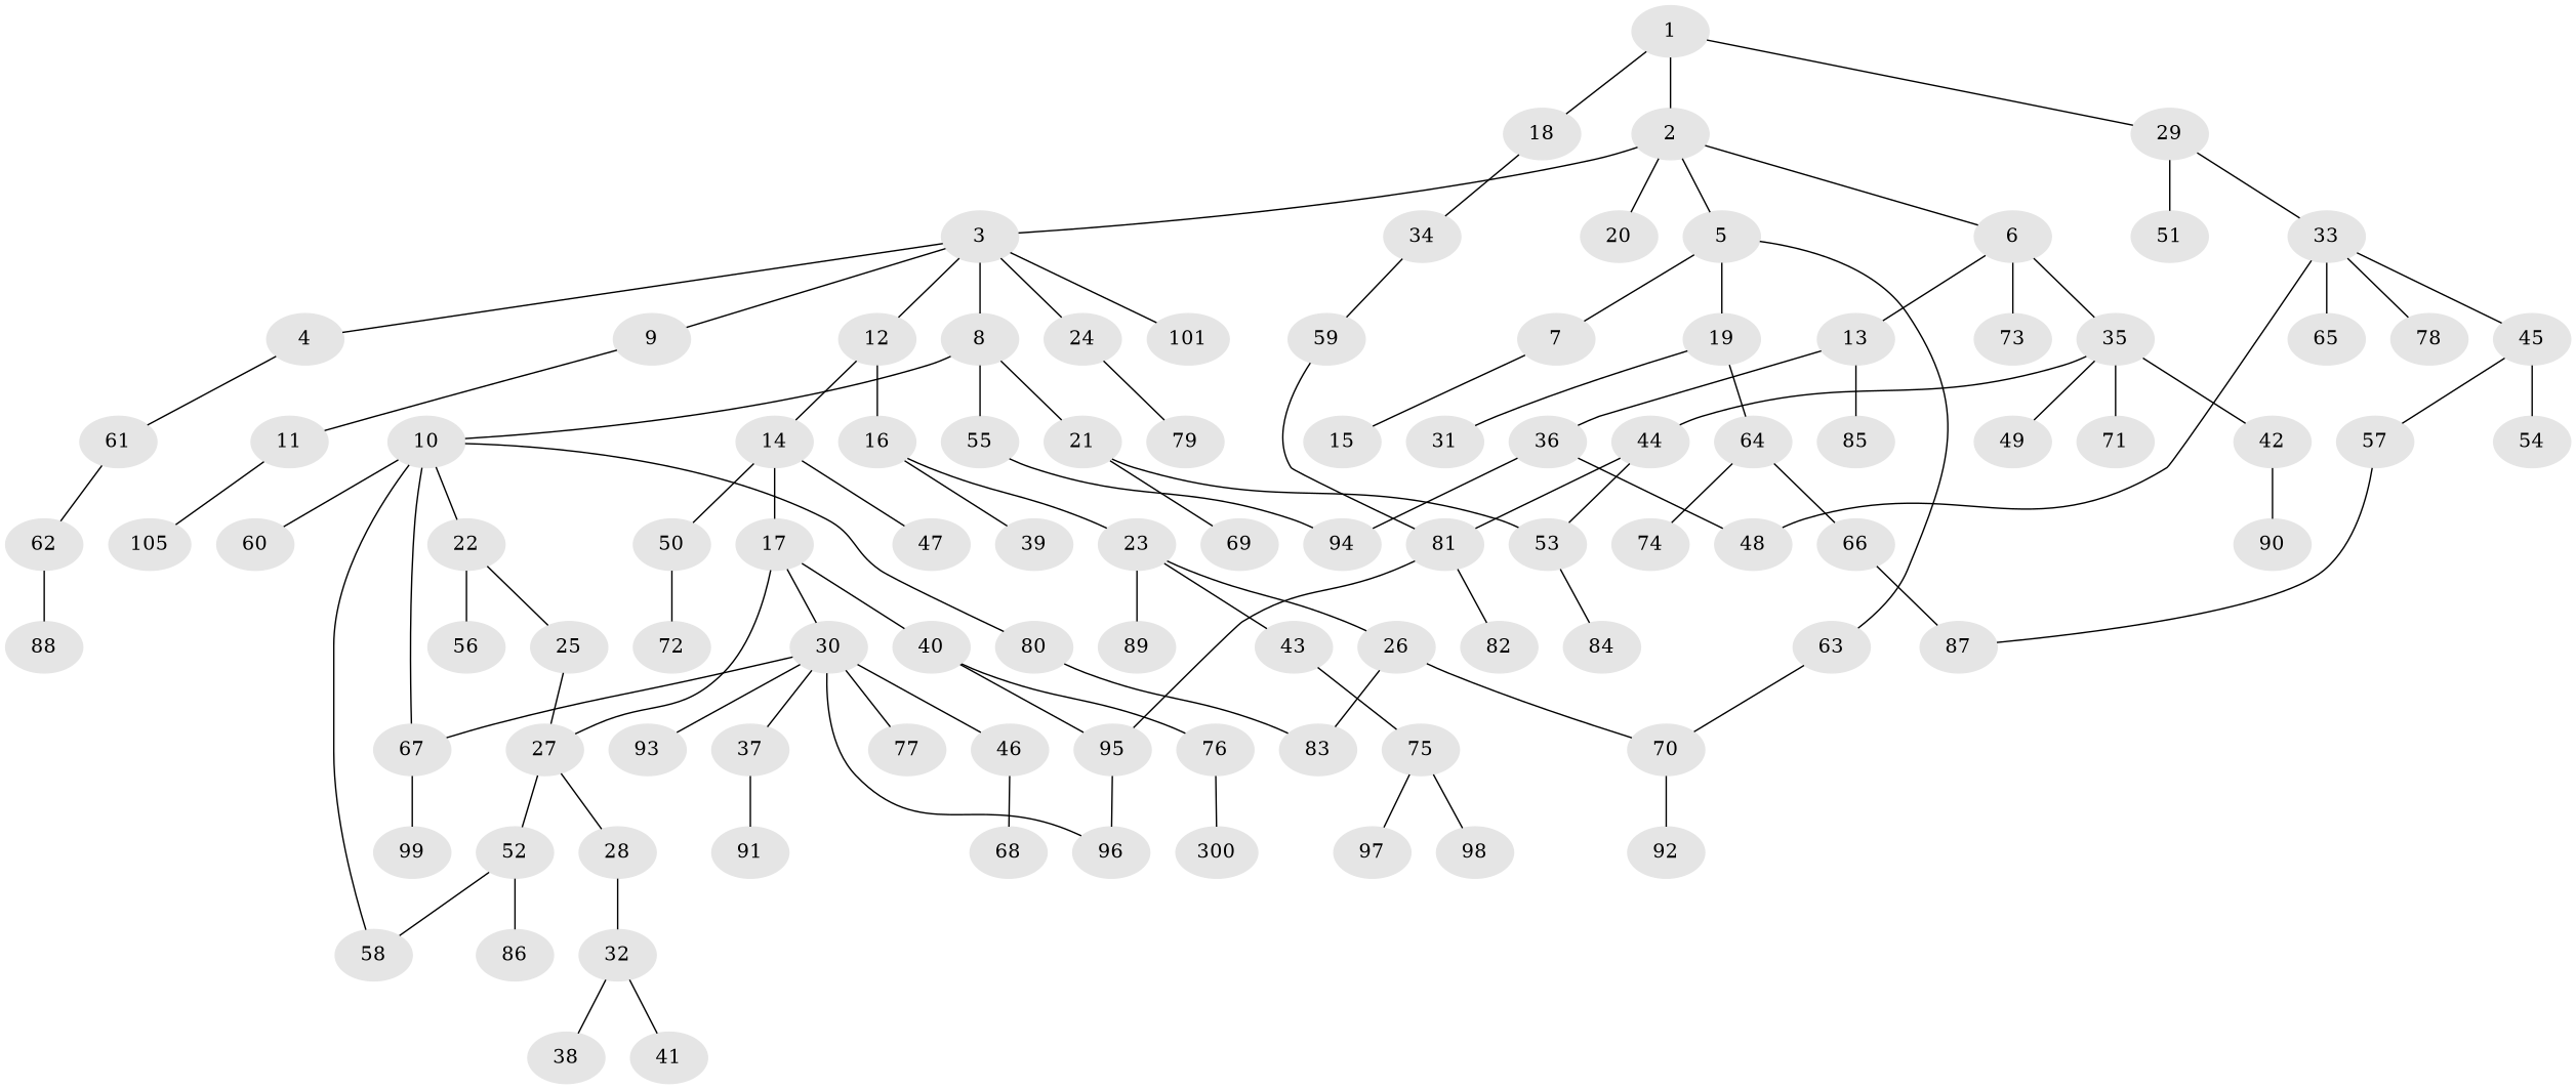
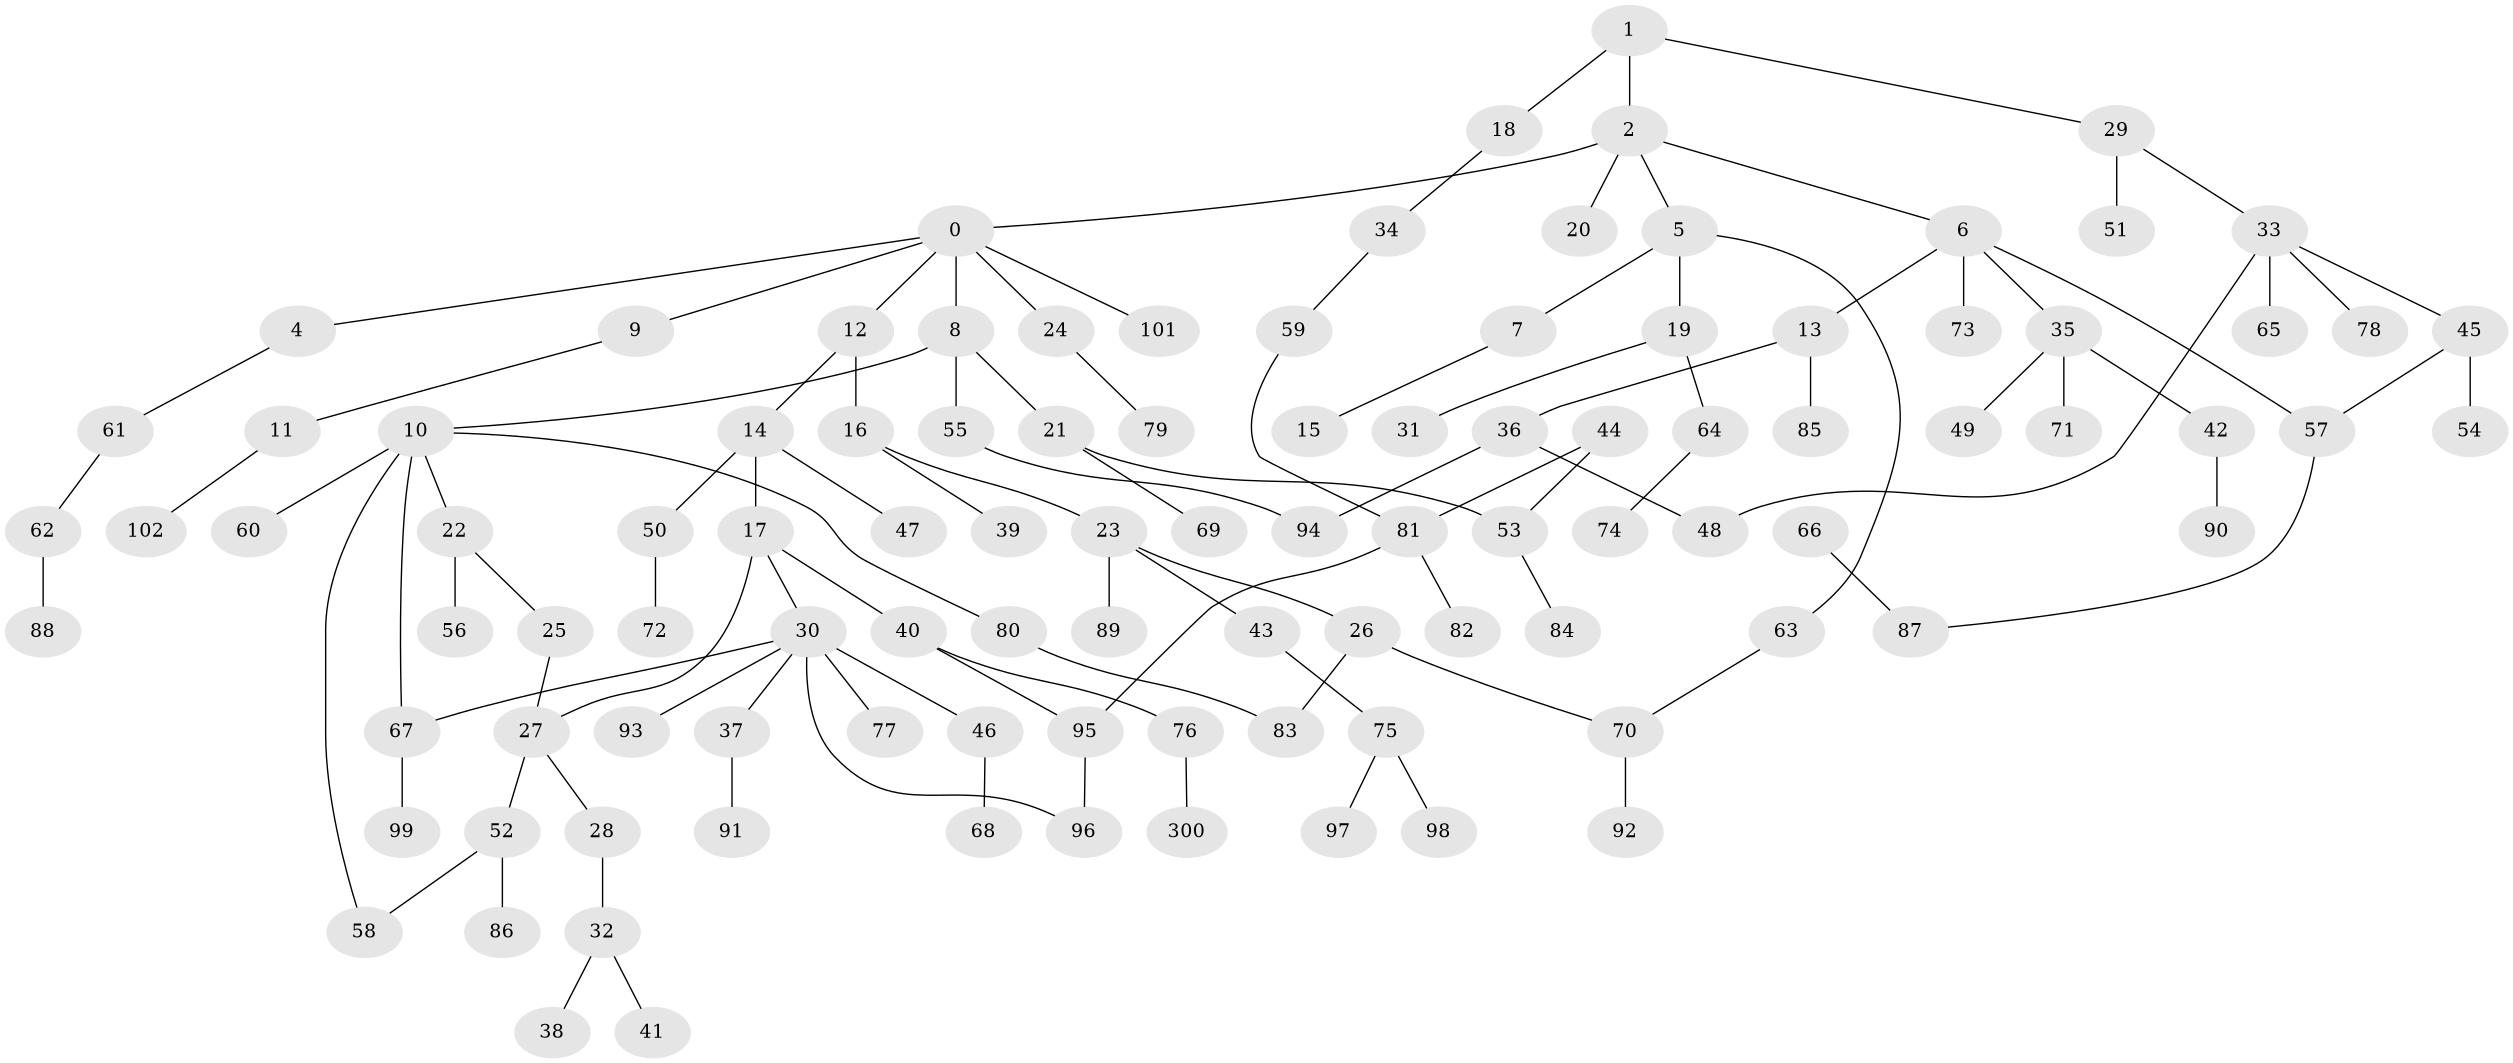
  graph {
    node [color=gray90 style=filled]
    1
    2
    18
    29
-   3
+   3 [label=0]
    5
    6
    20
    34
    33
    51
    4
    8
    9
    12
    24
    101
    7
    19
    63
    13
    35
    57
    73
    61
    10
    21
    55
    11
    14
    16
    79
    62
    15
    31
    64
    70
    36
    85
    42
    44
    49
    71
    87
    22
    58
    60
    67
    80
    53
    69
    94
-   102 [label=105]
+   102
    25
    56
    28
    32
    99
    83
    17
    47
    50
    23
    39
    48
    27
    30
    40
    72
    26
    43
    89
    52
    37
    46
    77
    93
    96
    76
    95
    59
    66
    74
    84
    75
    92
    86
    38
    41
    45
    65
    78
    91
    68
    54
    81
    90
    n98 [label=300]
    97
    98
    82
    88
    1 -- 2
    1 -- 18
    1 -- 29
    2 -- 3
    2 -- 5
    2 -- 6
    2 -- 20
    18 -- 34
    29 -- 33
    29 -- 51
    3 -- 4
    3 -- 8
    3 -- 9
    3 -- 12
    3 -- 24
    3 -- 101
    5 -- 7
    5 -- 19
    5 -- 63
    6 -- 13
    6 -- 35
+   6 -- 57
    6 -- 73
    34 -- 59
    33 -- 48
    33 -- 45
    33 -- 65
    33 -- 78
    4 -- 61
    8 -- 10
    8 -- 21
    8 -- 55
    9 -- 11
    12 -- 14
    12 -- 16
    24 -- 79
    7 -- 15
    19 -- 31
    19 -- 64
    63 -- 70
    13 -- 36
    13 -- 85
    35 -- 42
-   35 -- 44
    35 -- 49
    35 -- 71
    57 -- 87
    61 -- 62
    10 -- 22
    10 -- 58
    10 -- 60
    10 -- 67
    10 -- 80
    21 -- 53
    21 -- 69
    55 -- 94
    11 -- 102
    14 -- 17
    14 -- 47
    14 -- 50
    16 -- 23
    16 -- 39
    62 -- 88
-   64 -- 66
    64 -- 74
    70 -- 92
    36 -- 94
    36 -- 48
    42 -- 90
    44 -- 53
    44 -- 81
    22 -- 25
    22 -- 56
    67 -- 99
    80 -- 83
    53 -- 84
    25 -- 27
    28 -- 32
    32 -- 38
    32 -- 41
    17 -- 27
    17 -- 30
    17 -- 40
    50 -- 72
    23 -- 26
    23 -- 43
    23 -- 89
    27 -- 28
    27 -- 52
    30 -- 67
    30 -- 37
    30 -- 46
    30 -- 77
    30 -- 93
    30 -- 96
    40 -- 76
    40 -- 95
    26 -- 70
    26 -- 83
    43 -- 75
    52 -- 58
    52 -- 86
    37 -- 91
    46 -- 68
    76 -- n98
    95 -- 96
    59 -- 81
    66 -- 87
    75 -- 97
    75 -- 98
    45 -- 57
    45 -- 54
    81 -- 95
    81 -- 82
  }
